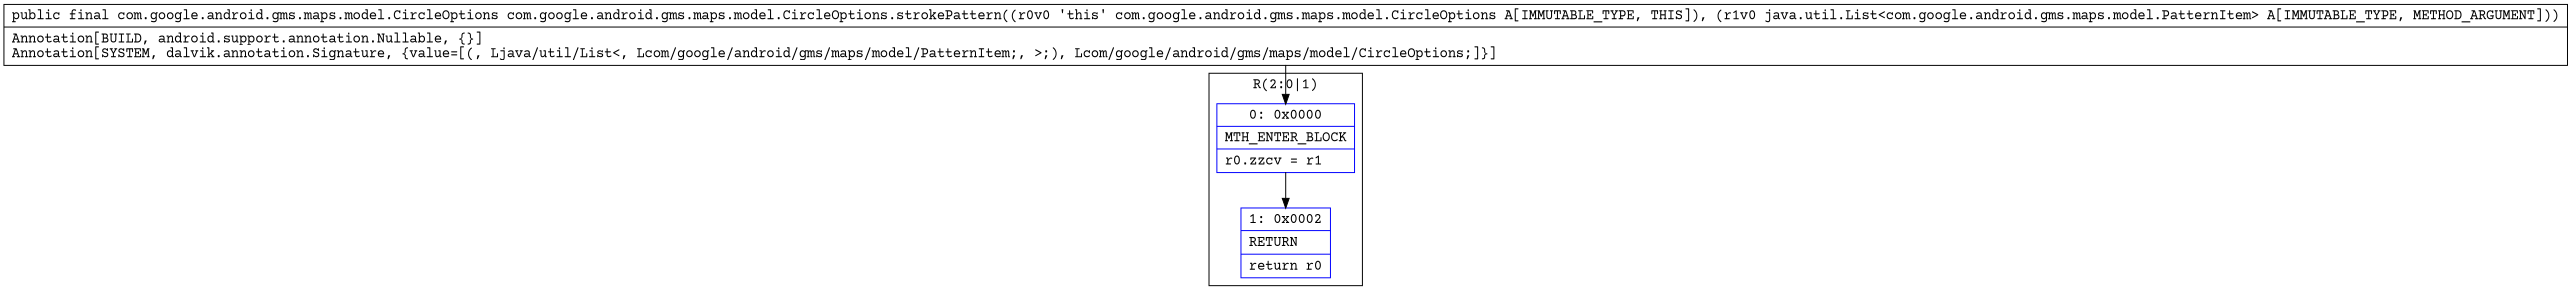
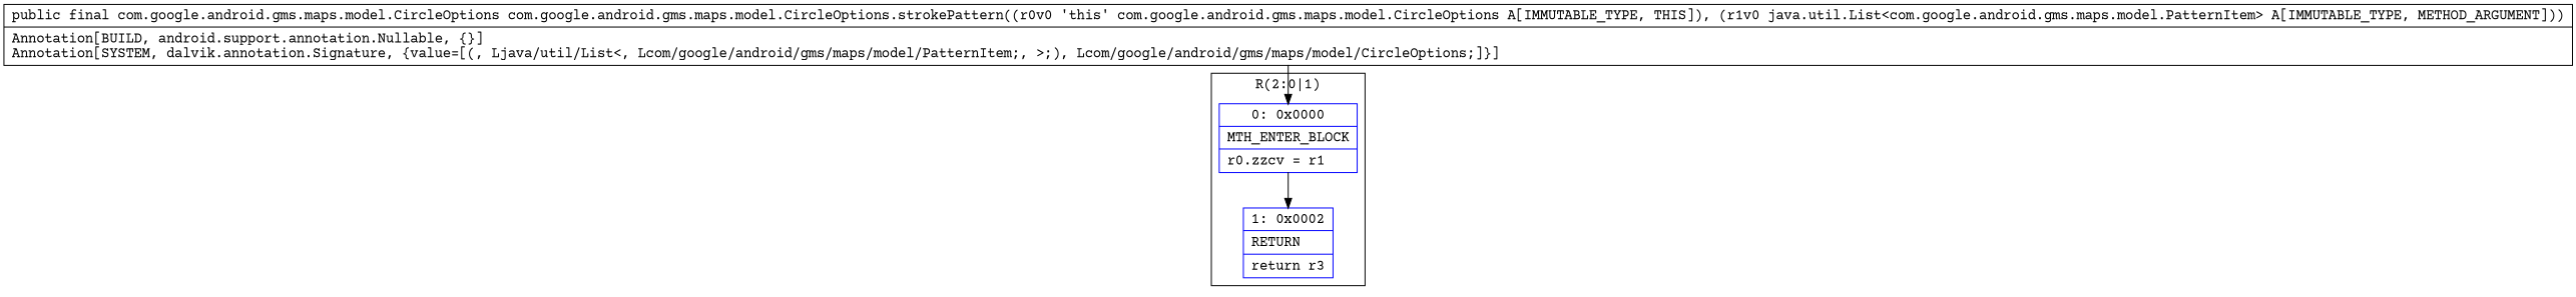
  digraph {
    fontname="Courier Prime"
    node [color=blue shape=record fontname="Courier Prime"]
    edge [fontname="Courier Prime"]
    n1 [label="{0\:\ 0x0000|MTH_ENTER_BLOCK\l|r0.zzcv = r1\l}"]
-   n2 [label="{1\:\ 0x0002|RETURN\l|return r0\l}"]
+   n2 [label="{1\:\ 0x0002|RETURN\l|return r3\l}"]
    n3 [label="{public final com.google.android.gms.maps.model.CircleOptions com.google.android.gms.maps.model.CircleOptions.strokePattern((r0v0 'this' com.google.android.gms.maps.model.CircleOptions A[IMMUTABLE_TYPE, THIS]), (r1v0 java.util.List\<com.google.android.gms.maps.model.PatternItem\> A[IMMUTABLE_TYPE, METHOD_ARGUMENT]))  | Annotation[BUILD, android.support.annotation.Nullable, \{\}]\lAnnotation[SYSTEM, dalvik.annotation.Signature, \{value=[(, Ljava\/util\/List\<, Lcom\/google\/android\/gms\/maps\/model\/PatternItem;, \>;), Lcom\/google\/android\/gms\/maps\/model\/CircleOptions;]\}]\l}" color=""]
    subgraph cluster_1 {
      label="R(2:0|1)"
      n1
      n2
    }
    n1 -> n2
    n3 -> n1
  }
